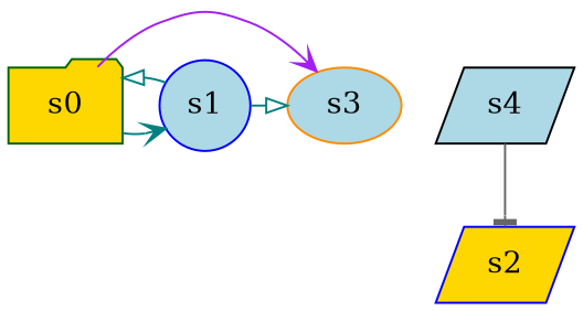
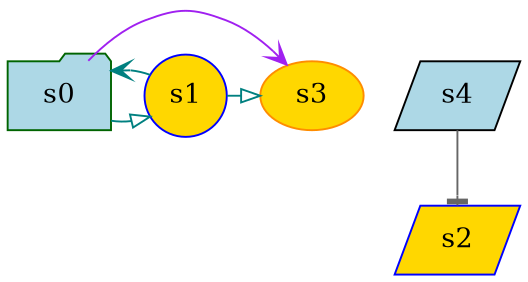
  digraph {
    node [color=blue fillcolor=gold player=1 shape=parallelogram style=filled]
    edge [arrowhead=onormal color=teal]
-   s0 [color=darkgreen shape=folder]
-   s1 [fillcolor=lightblue player=0 shape=circle]
-   s3 [color=darkorange fillcolor=lightblue shape=ellipse]
+   s0 [color=darkgreen fillcolor=lightblue shape=folder]
+   s1 [player=0 shape=circle]
+   s3 [color=darkorange shape=ellipse]
    s4 [color=black fillcolor=lightblue player=0]
    s2
-   s0 -> s1 [arrowhead=vee constraint="time % 3 == 0 && time % 5 == 2"]
+   s0 -> s1 [constraint="time % 3 == 0 && time % 5 == 2"]
    s0 -> s3 [arrowhead=vee color=purple constraint="!(time % 2 == 0)"]
-   s1 -> s0 [constraint="time % 2 == 1 || time % 3 == 2"]
+   s1 -> s0 [arrowhead=vee constraint="time % 2 == 1 || time % 3 == 2"]
    s1 -> s3 [constraint="!(time % 6 == 3)"]
    s4 -> s2 [arrowhead=tee color=gray40]
  }
